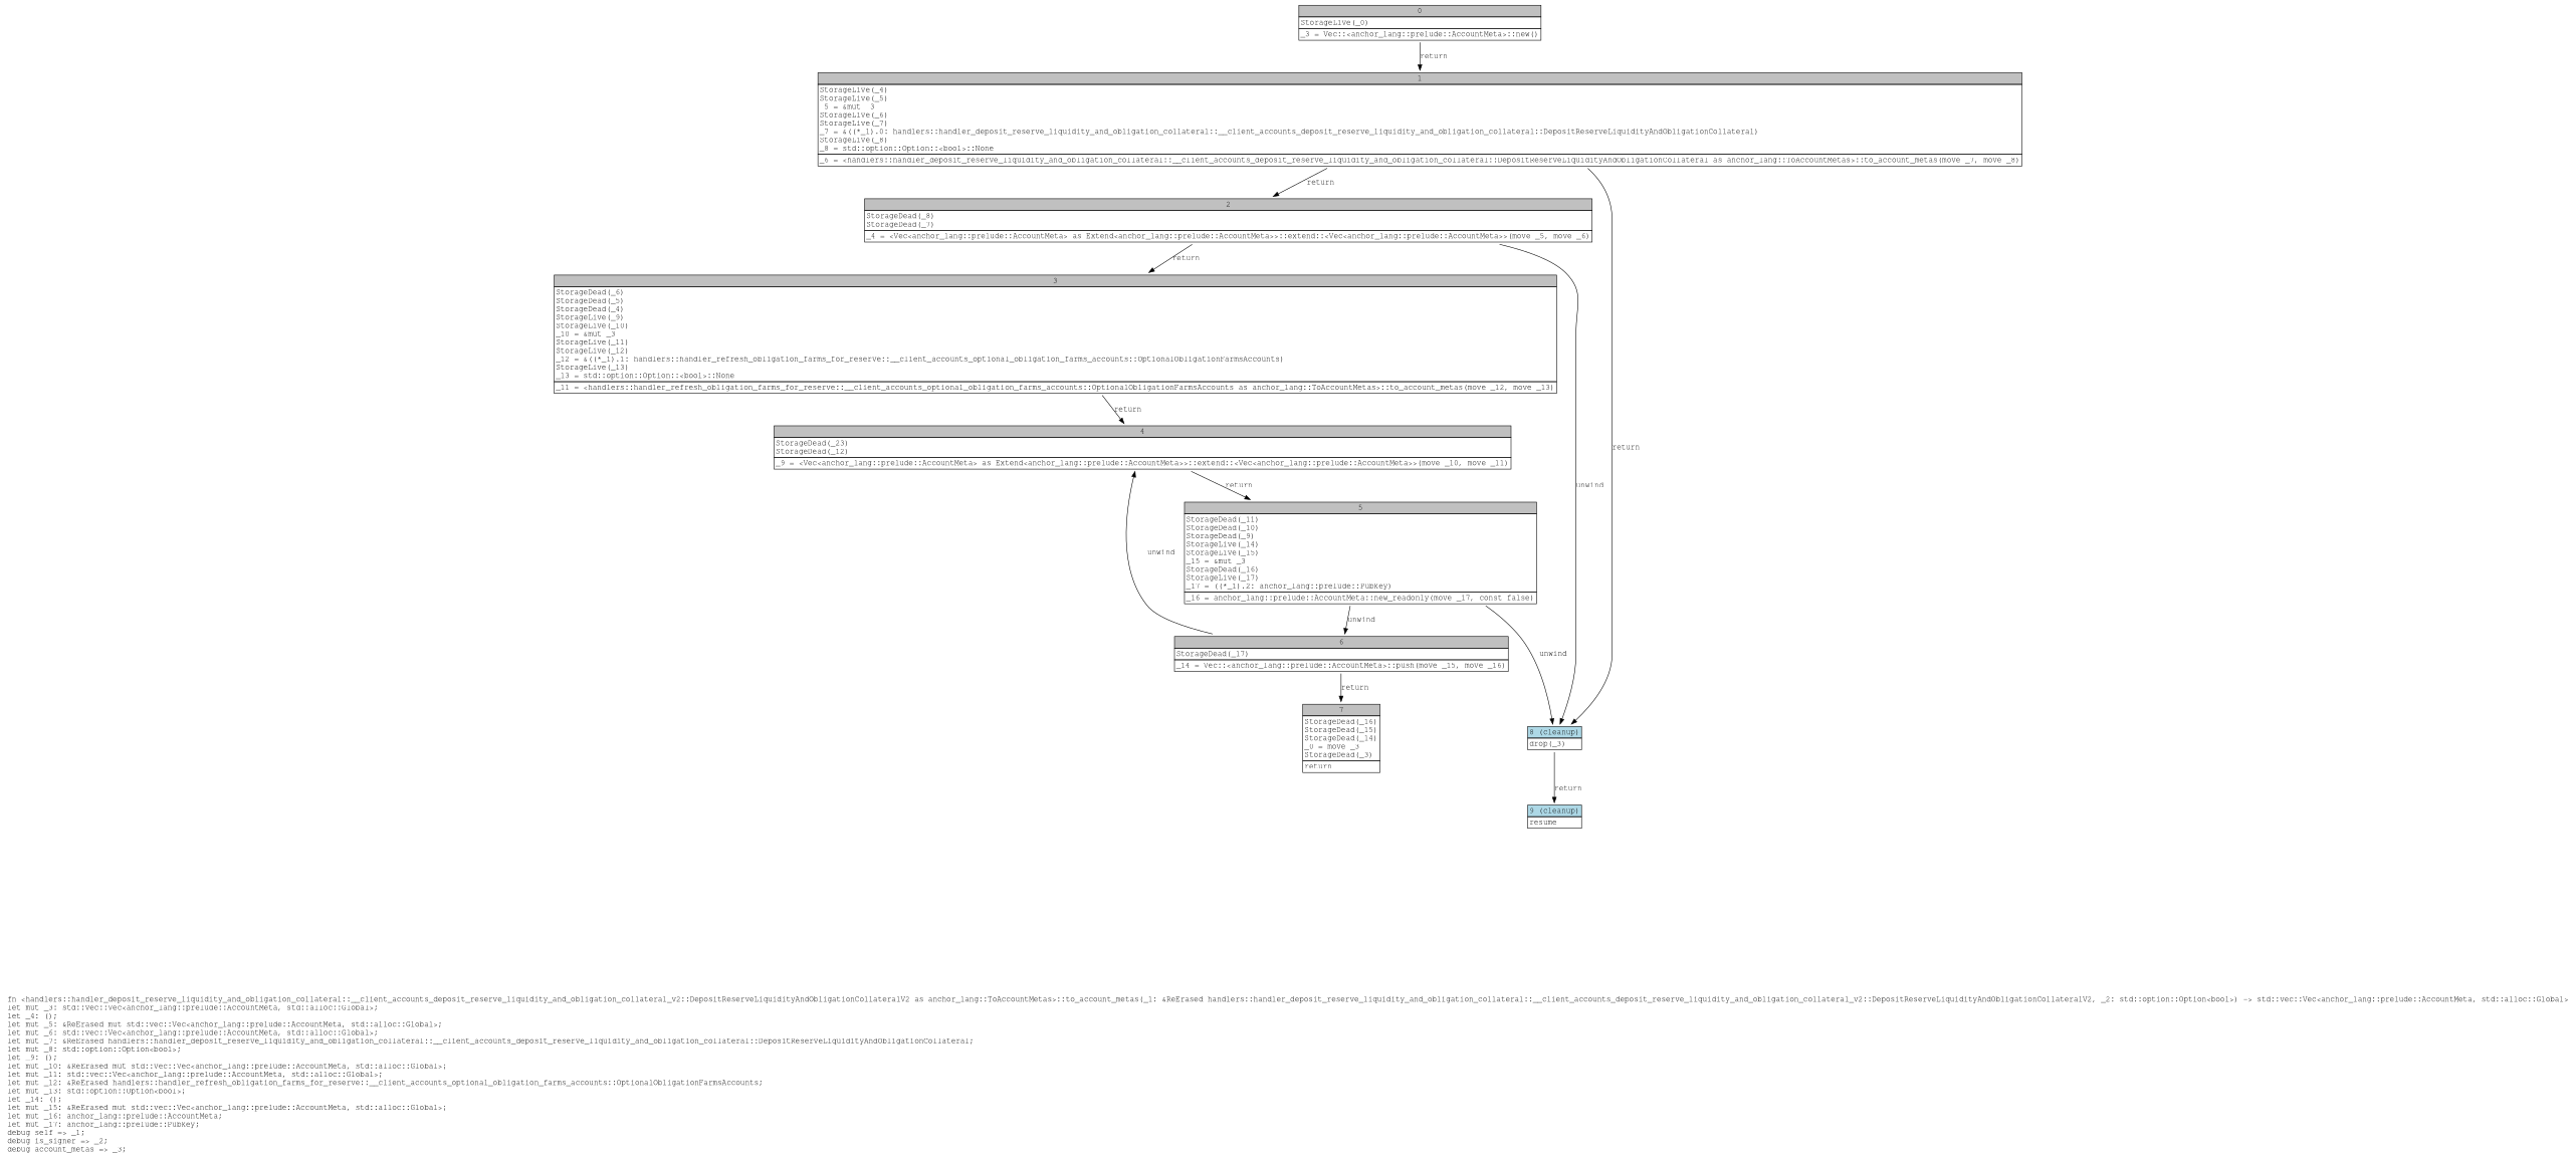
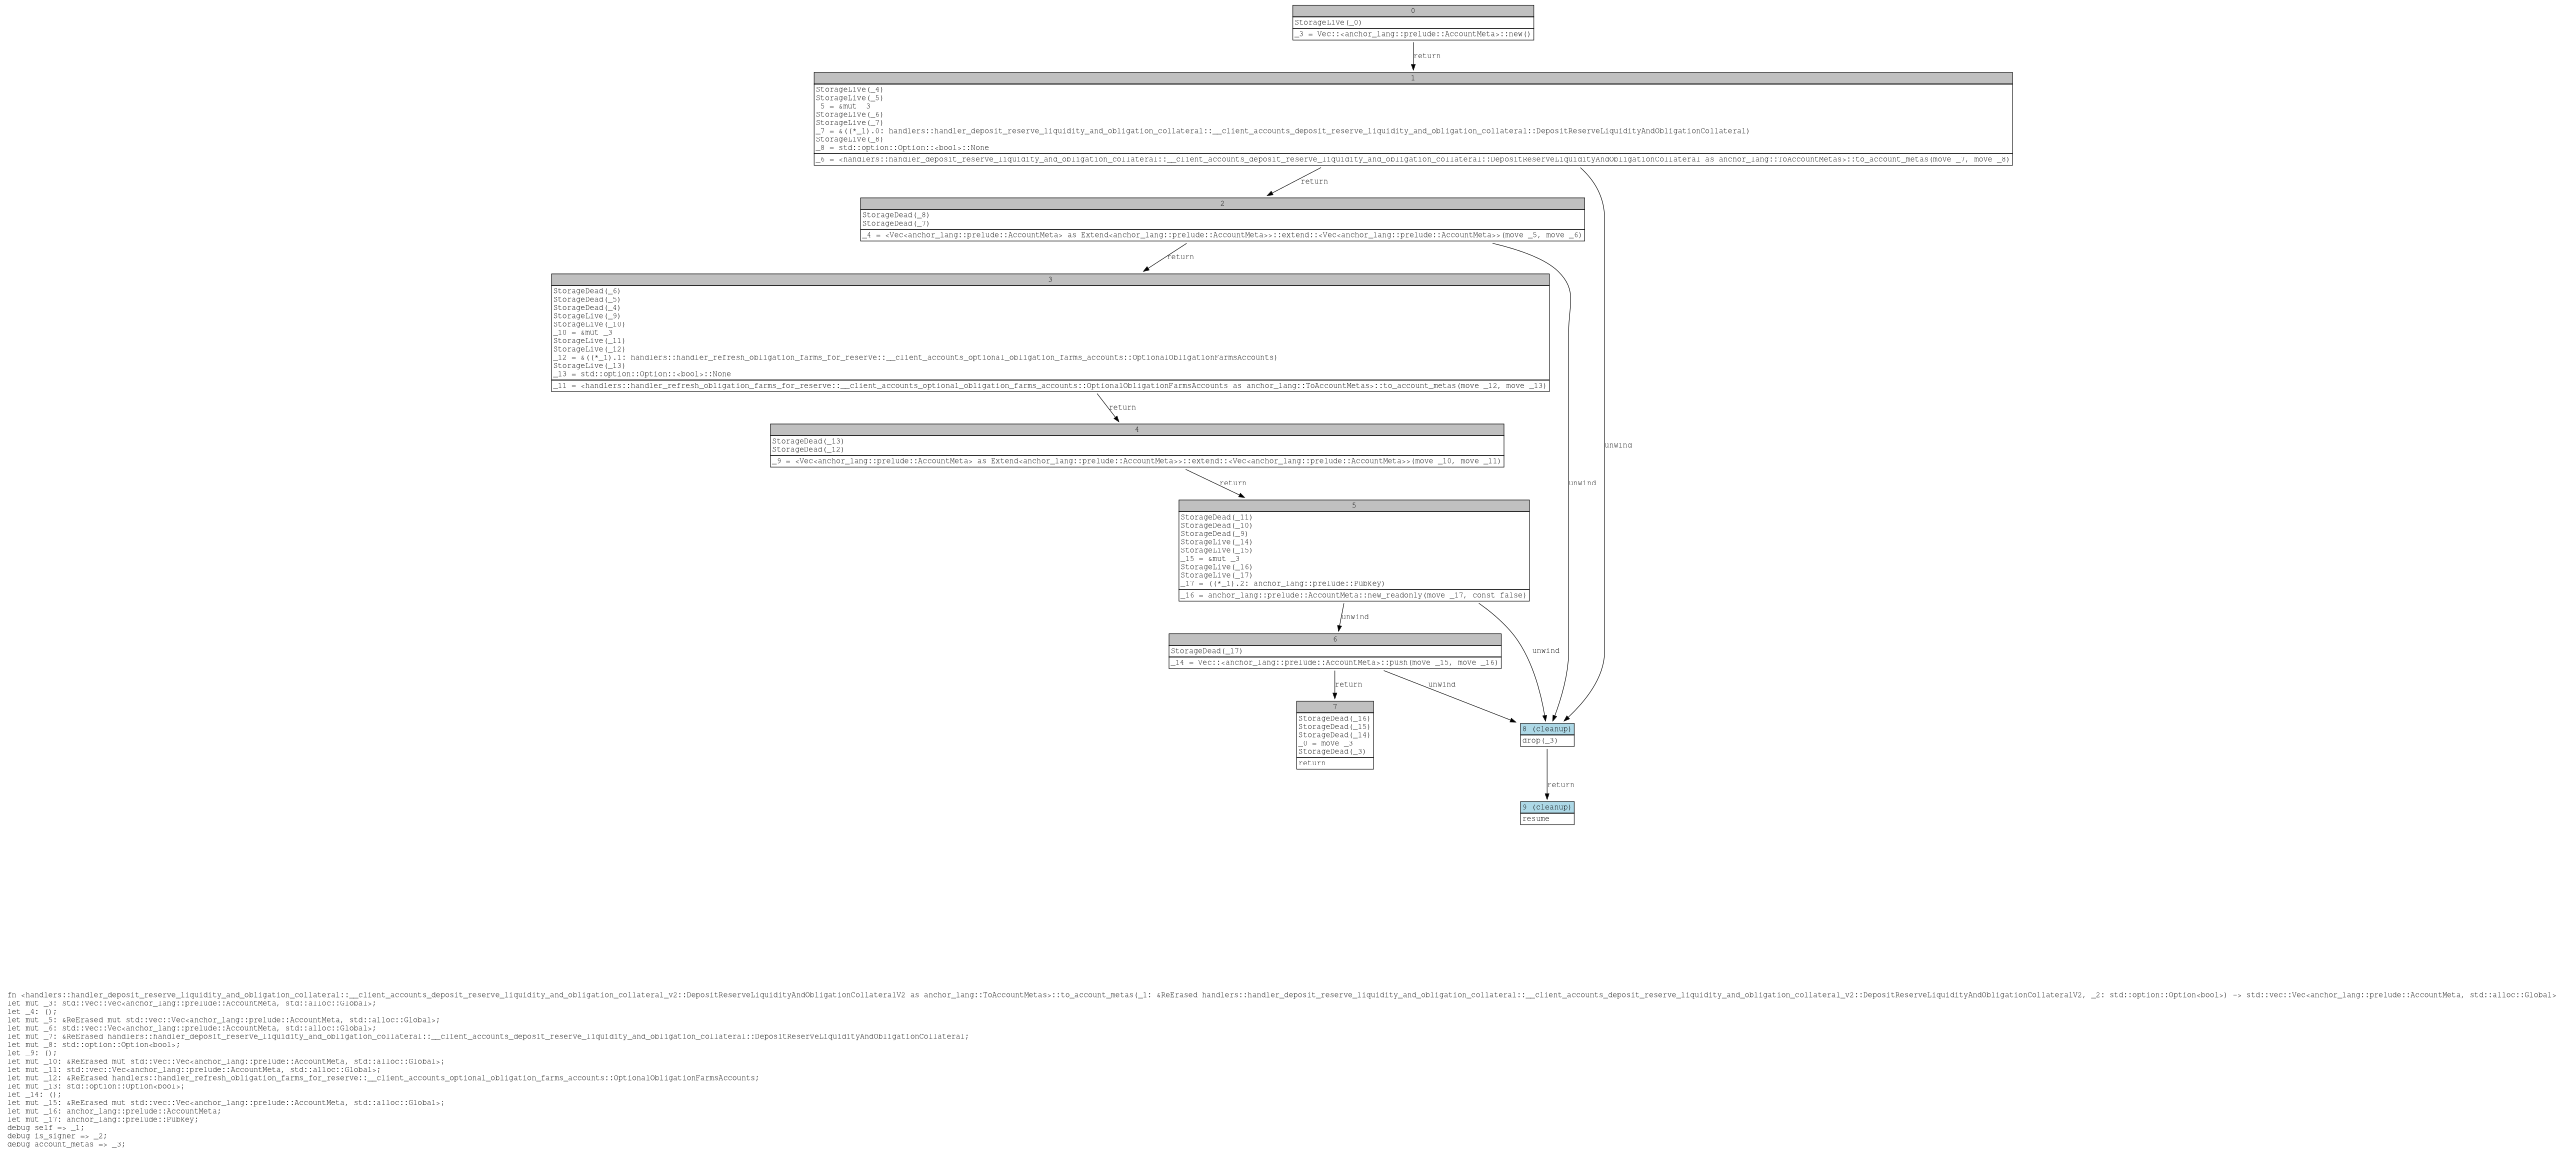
  digraph {
    fontname="Courier, monospace"
    label=<fn &lt;handlers::handler_deposit_reserve_liquidity_and_obligation_collateral::__client_accounts_deposit_reserve_liquidity_and_obligation_collateral_v2::DepositReserveLiquidityAndObligationCollateralV2 as anchor_lang::ToAccountMetas&gt;::to_account_metas(_1: &amp;ReErased handlers::handler_deposit_reserve_liquidity_and_obligation_collateral::__client_accounts_deposit_reserve_liquidity_and_obligation_collateral_v2::DepositReserveLiquidityAndObligationCollateralV2, _2: std::option::Option&lt;bool&gt;) -&gt; std::vec::Vec&lt;anchor_lang::prelude::AccountMeta, std::alloc::Global&gt;<br align="left"/>let mut _3: std::vec::Vec&lt;anchor_lang::prelude::AccountMeta, std::alloc::Global&gt;;<br align="left"/>let _4: ();<br align="left"/>let mut _5: &amp;ReErased mut std::vec::Vec&lt;anchor_lang::prelude::AccountMeta, std::alloc::Global&gt;;<br align="left"/>let mut _6: std::vec::Vec&lt;anchor_lang::prelude::AccountMeta, std::alloc::Global&gt;;<br align="left"/>let mut _7: &amp;ReErased handlers::handler_deposit_reserve_liquidity_and_obligation_collateral::__client_accounts_deposit_reserve_liquidity_and_obligation_collateral::DepositReserveLiquidityAndObligationCollateral;<br align="left"/>let mut _8: std::option::Option&lt;bool&gt;;<br align="left"/>let _9: ();<br align="left"/>let mut _10: &amp;ReErased mut std::vec::Vec&lt;anchor_lang::prelude::AccountMeta, std::alloc::Global&gt;;<br align="left"/>let mut _11: std::vec::Vec&lt;anchor_lang::prelude::AccountMeta, std::alloc::Global&gt;;<br align="left"/>let mut _12: &amp;ReErased handlers::handler_refresh_obligation_farms_for_reserve::__client_accounts_optional_obligation_farms_accounts::OptionalObligationFarmsAccounts;<br align="left"/>let mut _13: std::option::Option&lt;bool&gt;;<br align="left"/>let _14: ();<br align="left"/>let mut _15: &amp;ReErased mut std::vec::Vec&lt;anchor_lang::prelude::AccountMeta, std::alloc::Global&gt;;<br align="left"/>let mut _16: anchor_lang::prelude::AccountMeta;<br align="left"/>let mut _17: anchor_lang::prelude::Pubkey;<br align="left"/>debug self =&gt; _1;<br align="left"/>debug is_signer =&gt; _2;<br align="left"/>debug account_metas =&gt; _3;<br align="left"/>>
    node [fontname="Courier, monospace" shape=none]
    edge [fontname="Courier, monospace"]
    n1 [label=<<table border="0" cellborder="1" cellspacing="0"><tr><td bgcolor="gray" align="center" colspan="1">0</td></tr><tr><td align="left" balign="left">StorageLive(_0)<br/></td></tr><tr><td align="left">_3 = Vec::&lt;anchor_lang::prelude::AccountMeta&gt;::new()</td></tr></table>>]
    n2 [label=<<table border="0" cellborder="1" cellspacing="0"><tr><td bgcolor="gray" align="center" colspan="1">1</td></tr><tr><td align="left" balign="left">StorageLive(_4)<br/>StorageLive(_5)<br/>_5 = &amp;mut _3<br/>StorageLive(_6)<br/>StorageLive(_7)<br/>_7 = &amp;((*_1).0: handlers::handler_deposit_reserve_liquidity_and_obligation_collateral::__client_accounts_deposit_reserve_liquidity_and_obligation_collateral::DepositReserveLiquidityAndObligationCollateral)<br/>StorageLive(_8)<br/>_8 = std::option::Option::&lt;bool&gt;::None<br/></td></tr><tr><td align="left">_6 = &lt;handlers::handler_deposit_reserve_liquidity_and_obligation_collateral::__client_accounts_deposit_reserve_liquidity_and_obligation_collateral::DepositReserveLiquidityAndObligationCollateral as anchor_lang::ToAccountMetas&gt;::to_account_metas(move _7, move _8)</td></tr></table>>]
    n3 [label=<<table border="0" cellborder="1" cellspacing="0"><tr><td bgcolor="gray" align="center" colspan="1">2</td></tr><tr><td align="left" balign="left">StorageDead(_8)<br/>StorageDead(_7)<br/></td></tr><tr><td align="left">_4 = &lt;Vec&lt;anchor_lang::prelude::AccountMeta&gt; as Extend&lt;anchor_lang::prelude::AccountMeta&gt;&gt;::extend::&lt;Vec&lt;anchor_lang::prelude::AccountMeta&gt;&gt;(move _5, move _6)</td></tr></table>>]
    n4 [label=<<table border="0" cellborder="1" cellspacing="0"><tr><td bgcolor="lightblue" align="center" colspan="1">8 (cleanup)</td></tr><tr><td align="left">drop(_3)</td></tr></table>>]
    n5 [label=<<table border="0" cellborder="1" cellspacing="0"><tr><td bgcolor="gray" align="center" colspan="1">3</td></tr><tr><td align="left" balign="left">StorageDead(_6)<br/>StorageDead(_5)<br/>StorageDead(_4)<br/>StorageLive(_9)<br/>StorageLive(_10)<br/>_10 = &amp;mut _3<br/>StorageLive(_11)<br/>StorageLive(_12)<br/>_12 = &amp;((*_1).1: handlers::handler_refresh_obligation_farms_for_reserve::__client_accounts_optional_obligation_farms_accounts::OptionalObligationFarmsAccounts)<br/>StorageLive(_13)<br/>_13 = std::option::Option::&lt;bool&gt;::None<br/></td></tr><tr><td align="left">_11 = &lt;handlers::handler_refresh_obligation_farms_for_reserve::__client_accounts_optional_obligation_farms_accounts::OptionalObligationFarmsAccounts as anchor_lang::ToAccountMetas&gt;::to_account_metas(move _12, move _13)</td></tr></table>>]
    n6 [label=<<table border="0" cellborder="1" cellspacing="0"><tr><td bgcolor="lightblue" align="center" colspan="1">9 (cleanup)</td></tr><tr><td align="left">resume</td></tr></table>>]
-   n7 [label=<<table border="0" cellborder="1" cellspacing="0"><tr><td bgcolor="gray" align="center" colspan="1">4</td></tr><tr><td align="left" balign="left">StorageDead(_23)<br/>StorageDead(_12)<br/></td></tr><tr><td align="left">_9 = &lt;Vec&lt;anchor_lang::prelude::AccountMeta&gt; as Extend&lt;anchor_lang::prelude::AccountMeta&gt;&gt;::extend::&lt;Vec&lt;anchor_lang::prelude::AccountMeta&gt;&gt;(move _10, move _11)</td></tr></table>>]
-   n8 [label=<<table border="0" cellborder="1" cellspacing="0"><tr><td bgcolor="gray" align="center" colspan="1">5</td></tr><tr><td align="left" balign="left">StorageDead(_11)<br/>StorageDead(_10)<br/>StorageDead(_9)<br/>StorageLive(_14)<br/>StorageLive(_15)<br/>_15 = &amp;mut _3<br/>StorageDead(_16)<br/>StorageLive(_17)<br/>_17 = ((*_1).2: anchor_lang::prelude::Pubkey)<br/></td></tr><tr><td align="left">_16 = anchor_lang::prelude::AccountMeta::new_readonly(move _17, const false)</td></tr></table>>]
+   n7 [label=<<table border="0" cellborder="1" cellspacing="0"><tr><td bgcolor="gray" align="center" colspan="1">4</td></tr><tr><td align="left" balign="left">StorageDead(_13)<br/>StorageDead(_12)<br/></td></tr><tr><td align="left">_9 = &lt;Vec&lt;anchor_lang::prelude::AccountMeta&gt; as Extend&lt;anchor_lang::prelude::AccountMeta&gt;&gt;::extend::&lt;Vec&lt;anchor_lang::prelude::AccountMeta&gt;&gt;(move _10, move _11)</td></tr></table>>]
+   n8 [label=<<table border="0" cellborder="1" cellspacing="0"><tr><td bgcolor="gray" align="center" colspan="1">5</td></tr><tr><td align="left" balign="left">StorageDead(_11)<br/>StorageDead(_10)<br/>StorageDead(_9)<br/>StorageLive(_14)<br/>StorageLive(_15)<br/>_15 = &amp;mut _3<br/>StorageLive(_16)<br/>StorageLive(_17)<br/>_17 = ((*_1).2: anchor_lang::prelude::Pubkey)<br/></td></tr><tr><td align="left">_16 = anchor_lang::prelude::AccountMeta::new_readonly(move _17, const false)</td></tr></table>>]
    n9 [label=<<table border="0" cellborder="1" cellspacing="0"><tr><td bgcolor="gray" align="center" colspan="1">6</td></tr><tr><td align="left" balign="left">StorageDead(_17)<br/></td></tr><tr><td align="left">_14 = Vec::&lt;anchor_lang::prelude::AccountMeta&gt;::push(move _15, move _16)</td></tr></table>>]
    n10 [label=<<table border="0" cellborder="1" cellspacing="0"><tr><td bgcolor="gray" align="center" colspan="1">7</td></tr><tr><td align="left" balign="left">StorageDead(_16)<br/>StorageDead(_15)<br/>StorageDead(_14)<br/>_0 = move _3<br/>StorageDead(_3)<br/></td></tr><tr><td align="left">return</td></tr></table>>]
    n1 -> n2 [label=return]
    n2 -> n3 [label=return]
-   n2 -> n4 [label=return]
+   n2 -> n4 [label=unwind]
    n3 -> n4 [label=unwind]
    n3 -> n5 [label=return]
    n4 -> n6 [label=return]
    n5 -> n7 [label=return]
    n7 -> n8 [label=return]
    n8 -> n4 [label=unwind]
    n8 -> n9 [label=unwind]
-   n9 -> n7 [label=unwind]
+   n9 -> n4 [label=unwind]
    n9 -> n10 [label=return]
  }
